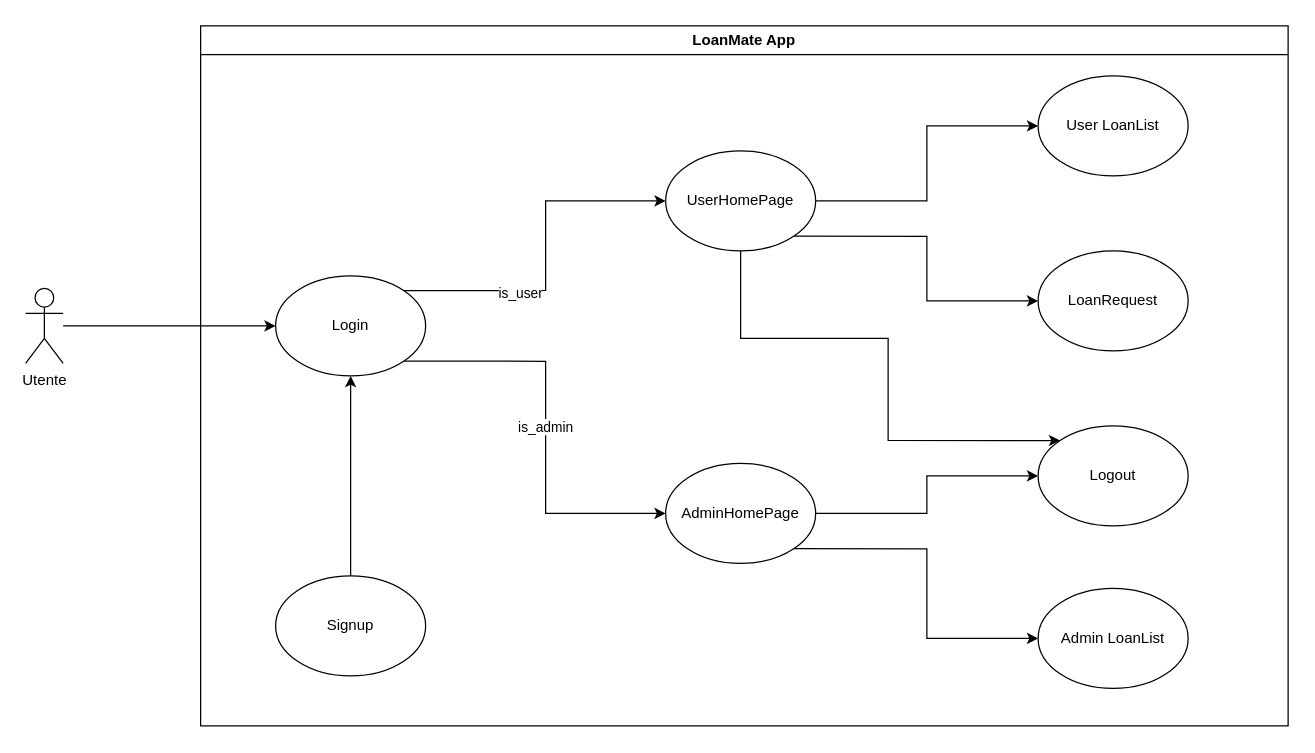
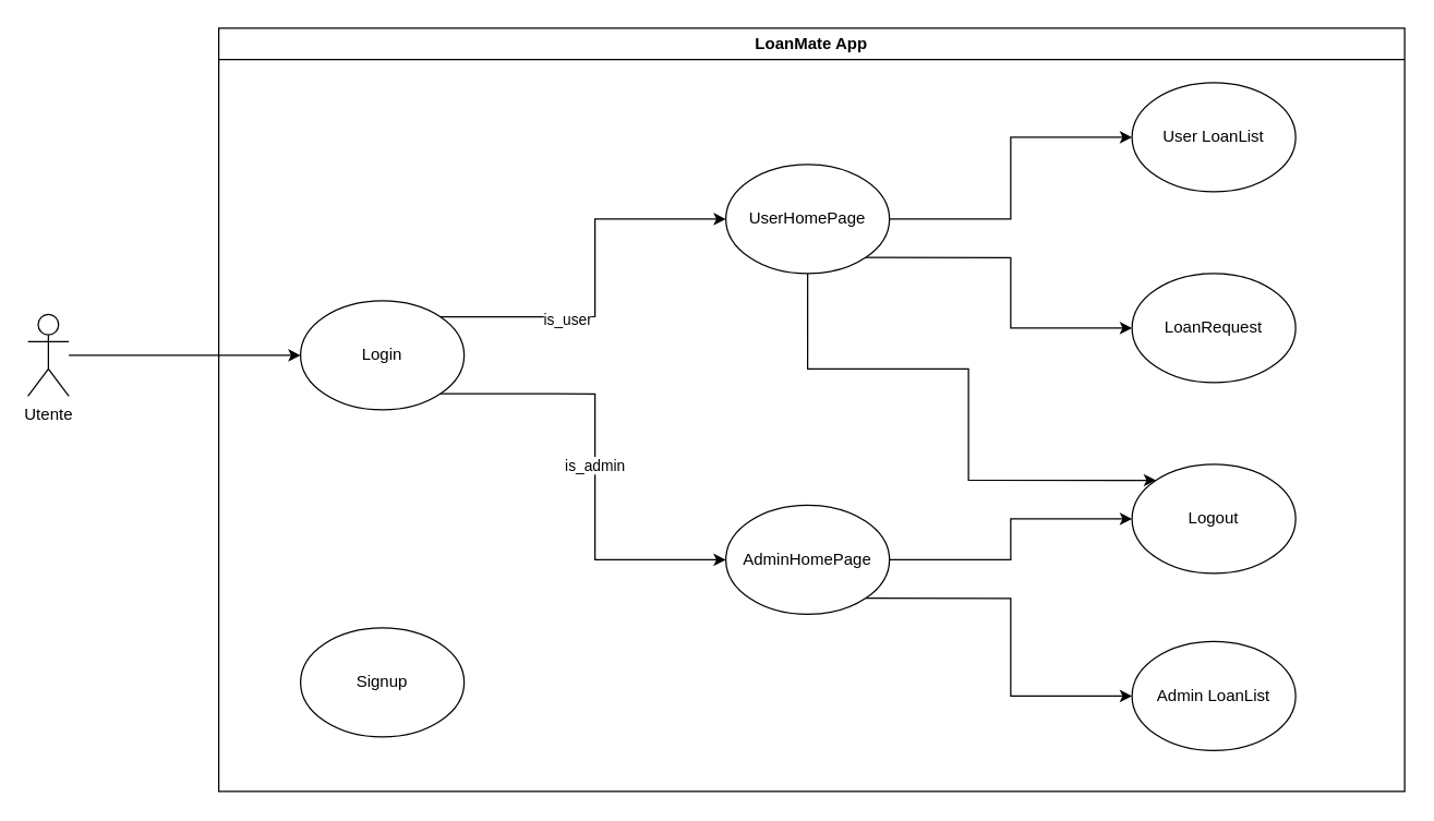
  <mxCell id="0" />
  <mxCell id="1" parent="0" />
  <mxCell id="2" style="edgeStyle=orthogonalEdgeStyle;rounded=0;orthogonalLoop=1;jettySize=auto;html=1;entryX=0;entryY=0.5;entryDx=0;entryDy=0;" edge="1" parent="1" source="3" target="8"><mxGeometry relative="1" as="geometry" /></mxCell>
  <mxCell id="3" value="Utente" style="shape=umlActor;verticalLabelPosition=bottom;verticalAlign=top;html=1;outlineConnect=0;" vertex="1" parent="1"><mxGeometry x="20" y="230" width="30" height="60" as="geometry" /></mxCell>
- <mxCell id="4" style="edgeStyle=orthogonalEdgeStyle;rounded=0;orthogonalLoop=1;jettySize=auto;html=1;entryX=0.5;entryY=1;entryDx=0;entryDy=0;" edge="1" parent="1" source="21" target="8"><mxGeometry relative="1" as="geometry" /></mxCell>
  <mxCell id="5" style="edgeStyle=orthogonalEdgeStyle;rounded=0;orthogonalLoop=1;jettySize=auto;html=1;exitX=1;exitY=0;exitDx=0;exitDy=0;entryX=0;entryY=0.5;entryDx=0;entryDy=0;" edge="1" parent="1" source="8" target="12"><mxGeometry relative="1" as="geometry" /></mxCell>
  <mxCell id="6" value="is_user" style="edgeLabel;html=1;align=center;verticalAlign=middle;resizable=0;points=[];" vertex="1" connectable="0" parent="5"><mxGeometry x="-0.342" y="-2" relative="1" as="geometry"><mxPoint as="offset" /></mxGeometry></mxCell>
  <mxCell id="7" value="is_admin" style="edgeStyle=orthogonalEdgeStyle;rounded=0;orthogonalLoop=1;jettySize=auto;html=1;exitX=1;exitY=1;exitDx=0;exitDy=0;entryX=0;entryY=0.5;entryDx=0;entryDy=0;" edge="1" parent="1" source="8" target="15"><mxGeometry relative="1" as="geometry" /></mxCell>
  <mxCell id="8" value="Login" style="ellipse;whiteSpace=wrap;html=1;" vertex="1" parent="1"><mxGeometry x="220" y="220" width="120" height="80" as="geometry" /></mxCell>
  <mxCell id="9" style="edgeStyle=orthogonalEdgeStyle;rounded=0;orthogonalLoop=1;jettySize=auto;html=1;exitX=1;exitY=1;exitDx=0;exitDy=0;entryX=0;entryY=0.5;entryDx=0;entryDy=0;" edge="1" parent="1" source="12" target="18"><mxGeometry relative="1" as="geometry" /></mxCell>
  <mxCell id="10" style="edgeStyle=orthogonalEdgeStyle;rounded=0;orthogonalLoop=1;jettySize=auto;html=1;exitX=0.5;exitY=1;exitDx=0;exitDy=0;entryX=0;entryY=0;entryDx=0;entryDy=0;" edge="1" parent="1" source="12" target="19"><mxGeometry relative="1" as="geometry"><Array as="points"><mxPoint x="592" y="270" /><mxPoint x="710" y="270" /><mxPoint x="710" y="352" /></Array></mxGeometry></mxCell>
  <mxCell id="11" style="edgeStyle=orthogonalEdgeStyle;rounded=0;orthogonalLoop=1;jettySize=auto;html=1;exitX=1;exitY=0.5;exitDx=0;exitDy=0;entryX=0;entryY=0.5;entryDx=0;entryDy=0;" edge="1" parent="1" source="12" target="17"><mxGeometry relative="1" as="geometry" /></mxCell>
  <mxCell id="12" value="UserHomePage" style="ellipse;whiteSpace=wrap;html=1;" vertex="1" parent="1"><mxGeometry x="532.02" y="120" width="120" height="80" as="geometry" /></mxCell>
  <mxCell id="13" style="edgeStyle=orthogonalEdgeStyle;rounded=0;orthogonalLoop=1;jettySize=auto;html=1;exitX=1;exitY=1;exitDx=0;exitDy=0;entryX=0;entryY=0.5;entryDx=0;entryDy=0;" edge="1" parent="1" source="15" target="16"><mxGeometry relative="1" as="geometry" /></mxCell>
  <mxCell id="14" style="edgeStyle=orthogonalEdgeStyle;rounded=0;orthogonalLoop=1;jettySize=auto;html=1;exitX=1;exitY=0.5;exitDx=0;exitDy=0;entryX=0;entryY=0.5;entryDx=0;entryDy=0;" edge="1" parent="1" source="15" target="19"><mxGeometry relative="1" as="geometry" /></mxCell>
  <mxCell id="15" value="AdminHomePage" style="ellipse;whiteSpace=wrap;html=1;" vertex="1" parent="1"><mxGeometry x="532.02" y="370" width="120" height="80" as="geometry" /></mxCell>
  <mxCell id="16" value="Admin LoanList" style="ellipse;whiteSpace=wrap;html=1;" vertex="1" parent="1"><mxGeometry x="830" y="470" width="120" height="80" as="geometry" /></mxCell>
  <mxCell id="17" value="User LoanList" style="ellipse;whiteSpace=wrap;html=1;" vertex="1" parent="1"><mxGeometry x="830" y="60" width="120" height="80" as="geometry" /></mxCell>
  <mxCell id="18" value="LoanRequest" style="ellipse;whiteSpace=wrap;html=1;" vertex="1" parent="1"><mxGeometry x="830" y="200" width="120" height="80" as="geometry" /></mxCell>
  <mxCell id="19" value="Logout" style="ellipse;whiteSpace=wrap;html=1;" vertex="1" parent="1"><mxGeometry x="830" y="340" width="120" height="80" as="geometry" /></mxCell>
  <mxCell id="20" value="LoanMate App" style="swimlane;whiteSpace=wrap;html=1;" vertex="1" parent="1"><mxGeometry x="160" y="20" width="870" height="560" as="geometry" /></mxCell>
  <mxCell id="21" value="Signup" style="ellipse;whiteSpace=wrap;html=1;" vertex="1" parent="20"><mxGeometry x="60" y="440" width="120" height="80" as="geometry" /></mxCell>
